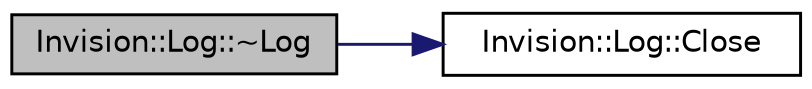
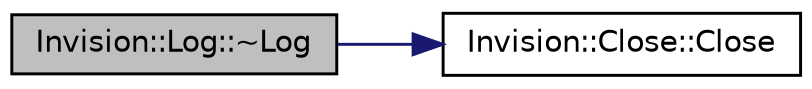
  digraph {
    rankdir=LR
    node [color=black fontname=Helvetica fontsize=10 shape=record style=filled]
    n1 [fillcolor=grey75 fontcolor=black height=0.2 label="Invision::Log::~Log" width=0.4]
-   n2 [fillcolor=white height=0.2 label="Invision::Log::Close" width=0.4]
+   n2 [fillcolor=white height=0.2 label="Invision::Close::Close" width=0.4]
    n1 -> n2 [color=midnightblue fontname=Helvetica fontsize=10 labelfontname=Helvetica labelfontsize=10 style=solid]
  }
